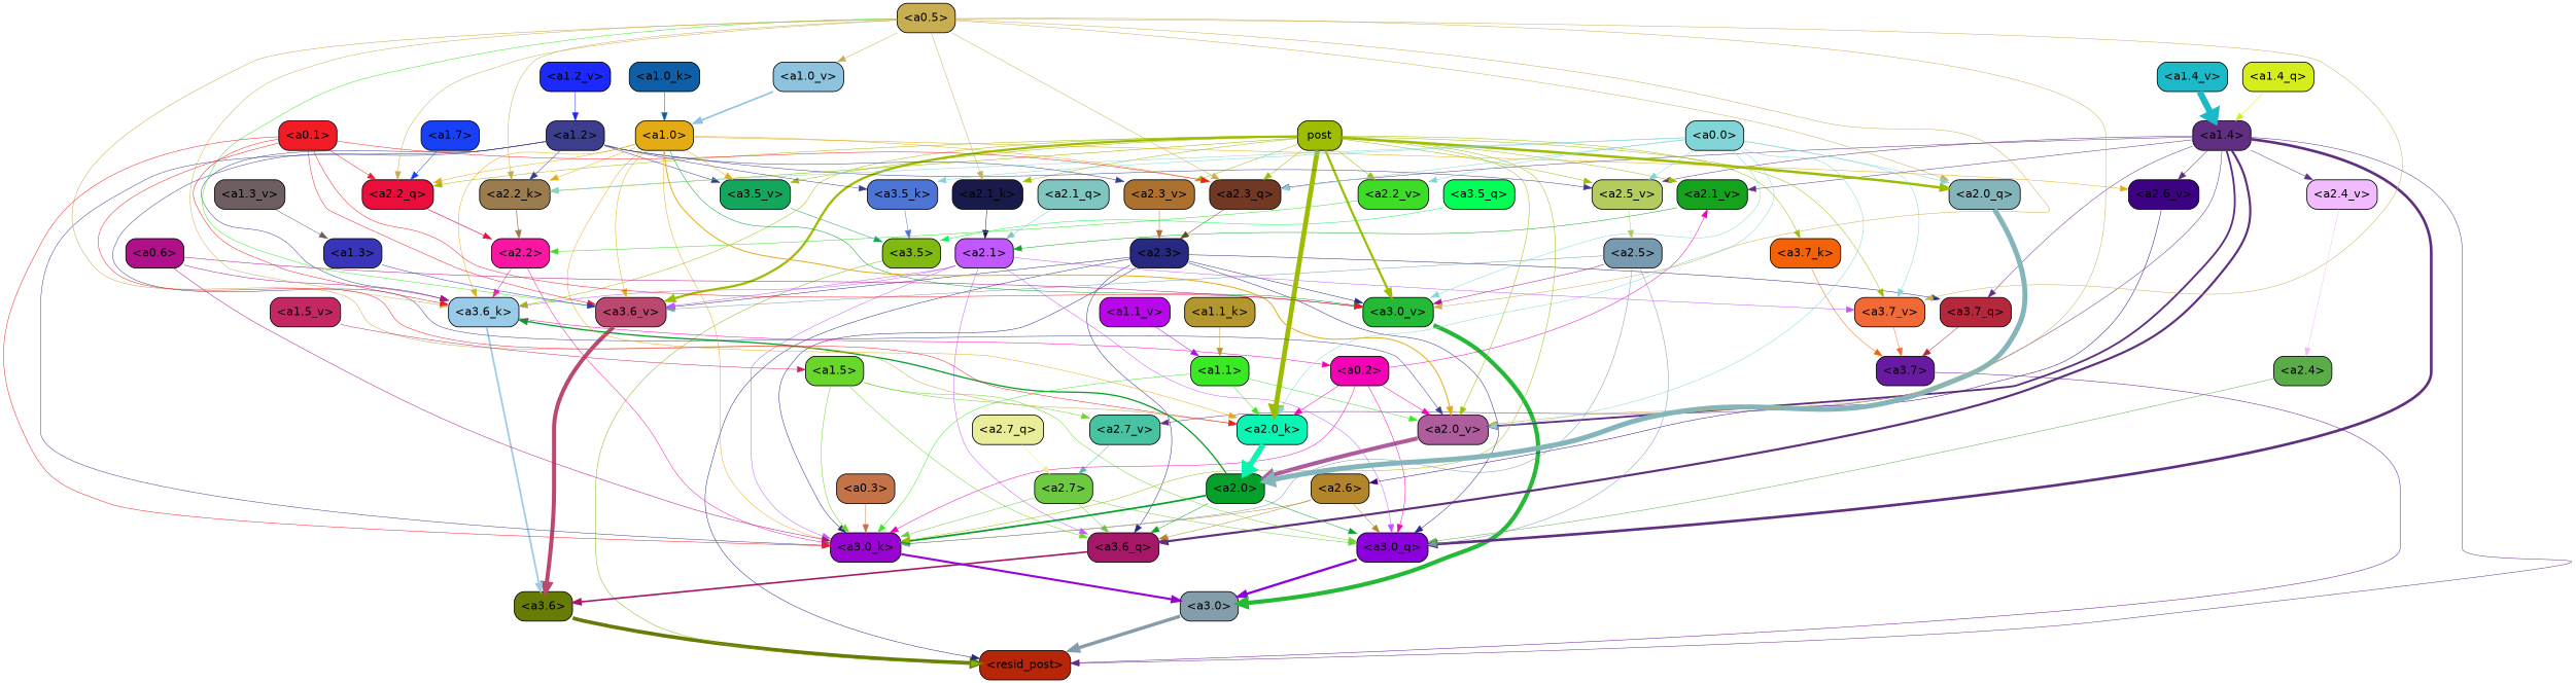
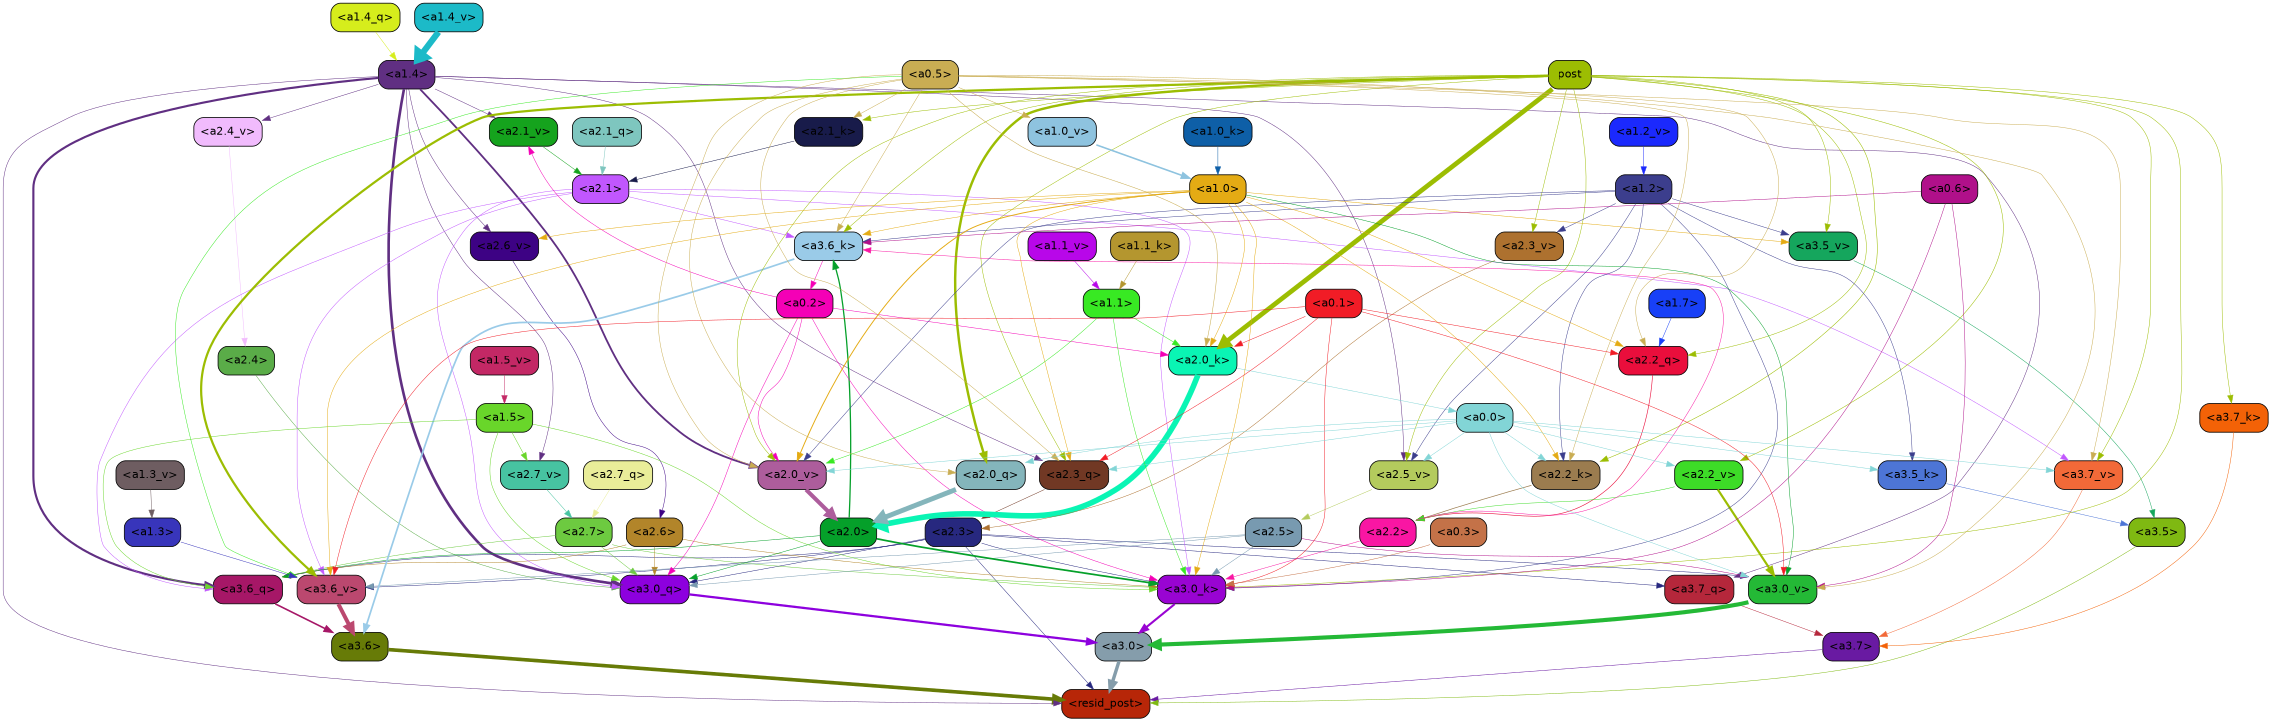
  strict digraph {
    splines=true
    node [color=black fontname=Helvetica shape=box style="filled, rounded"]
    edge [color="#9cbd02" penwidth=0.6]
    "<a3.7>" [fillcolor="#691aa2"]
    "<resid_post>" [fillcolor="#b72608"]
    "<a3.6>" [fillcolor="#677b07"]
    "<a3.5>" [fillcolor="#7fb912"]
    "<a3.0>" [fillcolor="#859dab"]
    "<a2.3>" [fillcolor="#27287f"]
    "<a3.7_q>" [fillcolor="#b5273b"]
    "<a3.6_q>" [fillcolor="#a61767"]
    "<a3.0_q>" [fillcolor="#8d00de"]
    "<a3.0_k>" [fillcolor="#9904d2"]
    "<a3.6_v>" [fillcolor="#bb486f"]
    "<a3.0_v>" [fillcolor="#24b936"]
    "<a1.4>" [fillcolor="#602f82"]
    "<a2.3_q>" [fillcolor="#713824"]
    "<a2.7_v>" [fillcolor="#47c3a1"]
    "<a2.6_v>" [fillcolor="#3d0284"]
    "<a2.5_v>" [fillcolor="#b4cb5d"]
    "<a2.4_v>" [fillcolor="#f1bbfd"]
    "<a2.1_v>" [fillcolor="#15a31d"]
    "<a2.0_v>" [fillcolor="#ad5d9c"]
    "<a2.7>" [fillcolor="#6dca40"]
    "<a2.6>" [fillcolor="#b2852a"]
    "<a2.5>" [fillcolor="#789ab0"]
    "<a2.4>" [fillcolor="#5aac48"]
    "<a2.1>" [fillcolor="#c157fe"]
    "<a2.0>" [fillcolor="#05a02a"]
    "<a3.6_k>" [fillcolor="#9acbe8"]
    "<a3.7_v>" [fillcolor="#f26938"]
-   "<a3.5_q>" [fillcolor="#02fd57"]
    "<a3.7_k>" [fillcolor="#f36207"]
    "<a0.2>" [fillcolor="#f400b6"]
    "<a3.5_k>" [fillcolor="#4d75d6"]
    "<a3.5_v>" [fillcolor="#15a65d"]
    "<a1.5>" [fillcolor="#69d62a"]
    "<a2.0_k>" [fillcolor="#0af5b4"]
    n36 [fillcolor="#9cbd02" label=post]
    "<a2.2_q>" [fillcolor="#ea0e3c"]
    "<a2.0_q>" [fillcolor="#84b5bb"]
    "<a2.2_k>" [fillcolor="#9b7c4f"]
    "<a2.1_k>" [fillcolor="#181b4a"]
    "<a2.3_v>" [fillcolor="#ad712f"]
    "<a2.2_v>" [fillcolor="#3ddc27"]
    "<a2.2>" [fillcolor="#f916a3"]
    "<a1.2>" [fillcolor="#3c3e8d"]
    "<a1.0>" [fillcolor="#e4ab14"]
    "<a2.1_q>" [fillcolor="#7ec6bf"]
    "<a0.6>" [fillcolor="#b0108a"]
    "<a0.5>" [fillcolor="#c9ad53"]
    "<a1.0_v>" [fillcolor="#8ec3df"]
    "<a0.1>" [fillcolor="#f11c26"]
    "<a0.0>" [fillcolor="#82d5d6"]
    "<a1.1>" [fillcolor="#38e923"]
    "<a0.3>" [fillcolor="#c47248"]
    "<a1.3>" [fillcolor="#3835bb"]
    "<a2.7_q>" [fillcolor="#e9ed99"]
    "<a1.7>" [fillcolor="#1840f7"]
    "<a1.4_q>" [fillcolor="#d6ed1c"]
    "<a1.1_k>" [fillcolor="#b4962f"]
    "<a1.0_k>" [fillcolor="#0e5fa7"]
    "<a1.5_v>" [fillcolor="#c32865"]
    "<a1.4_v>" [fillcolor="#1cbac8"]
    "<a1.3_v>" [fillcolor="#6e5d61"]
    "<a1.2_v>" [fillcolor="#1b29fd"]
    "<a1.1_v>" [fillcolor="#b807e9"]
    "<a3.7>" -> "<resid_post>" [color="#691aa2" penwidth=0.6239100098609924]
    "<a3.6>" -> "<resid_post>" [color="#677b07" penwidth=4.569062113761902]
    "<a3.5>" -> "<resid_post>" [color="#7fb912"]
    "<a3.0>" -> "<resid_post>" [color="#859dab" penwidth=4.283544182777405]
    "<a2.3>" -> "<resid_post>" [color="#27287f"]
    "<a2.3>" -> "<a3.7_q>" [color="#27287f"]
    "<a2.3>" -> "<a3.6_q>" [color="#27287f"]
    "<a2.3>" -> "<a3.0_q>" [color="#27287f"]
    "<a2.3>" -> "<a3.0_k>" [color="#27287f"]
    "<a2.3>" -> "<a3.6_v>" [color="#27287f"]
    "<a2.3>" -> "<a3.0_v>" [color="#27287f"]
    "<a3.7_q>" -> "<a3.7>" [color="#b5273b"]
    "<a3.6_q>" -> "<a3.6>" [color="#a61767" penwidth=2.03758105635643]
    "<a3.0_q>" -> "<a3.0>" [color="#8d00de" penwidth=2.8638100624084473]
    "<a3.0_k>" -> "<a3.0>" [color="#9904d2" penwidth=2.6274144649505615]
    "<a3.6_v>" -> "<a3.6>" [color="#bb486f" penwidth=5.002329230308533]
    "<a3.0_v>" -> "<a3.0>" [color="#24b936" penwidth=5.188832879066467]
    "<a1.4>" -> "<resid_post>" [color="#602f82"]
    "<a1.4>" -> "<a3.7_q>" [color="#602f82"]
    "<a1.4>" -> "<a3.6_q>" [color="#602f82" penwidth=2.6908124685287476]
    "<a1.4>" -> "<a3.0_q>" [color="#602f82" penwidth=3.32076895236969]
    "<a1.4>" -> "<a2.3_q>" [color="#602f82"]
    "<a1.4>" -> "<a2.7_v>" [color="#602f82"]
    "<a1.4>" -> "<a2.6_v>" [color="#602f82"]
    "<a1.4>" -> "<a2.5_v>" [color="#602f82"]
    "<a1.4>" -> "<a2.4_v>" [color="#602f82"]
    "<a1.4>" -> "<a2.1_v>" [color="#602f82"]
    "<a1.4>" -> "<a2.0_v>" [color="#602f82" penwidth=2.3065454959869385]
    "<a2.3_q>" -> "<a2.3>" [color="#713824"]
    "<a2.7_v>" -> "<a2.7>" [color="#47c3a1"]
    "<a2.6_v>" -> "<a2.6>" [color="#3d0284"]
    "<a2.5_v>" -> "<a2.5>" [color="#b4cb5d"]
    "<a2.4_v>" -> "<a2.4>" [color="#f1bbfd"]
    "<a2.1_v>" -> "<a2.1>" [color="#15a31d"]
    "<a2.0_v>" -> "<a2.0>" [color="#ad5d9c" penwidth=5.12138295173645]
    "<a2.7>" -> "<a3.6_q>" [color="#6dca40"]
    "<a2.7>" -> "<a3.0_q>" [color="#6dca40"]
    "<a2.7>" -> "<a3.0_k>" [color="#6dca40"]
    "<a2.6>" -> "<a3.6_q>" [color="#b2852a"]
    "<a2.6>" -> "<a3.0_q>" [color="#b2852a"]
    "<a2.6>" -> "<a3.0_k>" [color="#b2852a"]
    "<a2.5>" -> "<a3.0_q>" [color="#789ab0"]
    "<a2.5>" -> "<a3.0_k>" [color="#789ab0"]
    "<a2.5>" -> "<a3.6_v>" [color="#789ab0"]
    "<a2.5>" -> "<a3.0_v>" [color="#b0108a"]
    "<a2.4>" -> "<a3.0_q>" [color="#5aac48"]
    "<a2.1>" -> "<a3.6_q>" [color="#c157fe"]
    "<a2.1>" -> "<a3.0_q>" [color="#c157fe"]
    "<a2.1>" -> "<a3.0_k>" [color="#c157fe"]
    "<a2.1>" -> "<a3.6_v>" [color="#c157fe"]
    "<a2.1>" -> "<a3.6_k>" [color="#c157fe"]
    "<a2.1>" -> "<a3.7_v>" [color="#c157fe"]
    "<a2.0>" -> "<a3.6_q>" [color="#05a02a"]
    "<a2.0>" -> "<a3.0_q>" [color="#05a02a"]
    "<a2.0>" -> "<a3.0_k>" [color="#05a02a" penwidth=2.182972814887762]
    "<a2.0>" -> "<a3.6_k>" [color="#05a02a" penwidth=1.6254686117172241]
    "<a3.6_k>" -> "<a3.6>" [color="#9acbe8" penwidth=2.174198240041733]
    "<a3.6_k>" -> "<a0.2>" [color="#f400b6"]
    "<a3.7_v>" -> "<a3.7>" [color="#f26938"]
-   "<a3.5_q>" -> "<a3.5>" [color="#02fd57"]
    "<a3.7_k>" -> "<a3.7>" [color="#f36207"]
    "<a0.2>" -> "<a3.0_q>" [color="#f400b6"]
    "<a0.2>" -> "<a3.0_k>" [color="#f400b6"]
    "<a0.2>" -> "<a2.1_v>" [color="#f400b6"]
    "<a0.2>" -> "<a2.0_v>" [color="#f400b6"]
    "<a0.2>" -> "<a2.0_k>" [color="#f400b6"]
    "<a3.5_k>" -> "<a3.5>" [color="#4d75d6"]
    "<a3.5_v>" -> "<a3.5>" [color="#15a65d"]
    "<a1.5>" -> "<a3.6_q>" [color="#69d62a"]
    "<a1.5>" -> "<a3.0_q>" [color="#69d62a"]
    "<a1.5>" -> "<a3.0_k>" [color="#69d62a"]
    "<a1.5>" -> "<a2.7_v>" [color="#69d62a"]
    "<a2.0_k>" -> "<a2.0>" [color="#0af5b4" penwidth=7.056803464889526]
    n36 -> "<a3.0_k>"
    n36 -> "<a3.6_v>" [penwidth=2.809220314025879]
-   n36 -> "<a3.0_v>" [penwidth=2.754121422767639]
+   "<a2.2_v>" -> "<a3.0_v>" [penwidth=2.754121422767639]
    n36 -> "<a2.3_q>"
    n36 -> "<a2.5_v>"
-   n36 -> "<a2.1_v>"
    n36 -> "<a2.0_v>"
    n36 -> "<a3.6_k>"
    n36 -> "<a3.7_v>"
    n36 -> "<a3.7_k>"
    n36 -> "<a3.5_v>"
    n36 -> "<a2.0_k>" [penwidth=5.977519929409027]
    n36 -> "<a2.2_q>"
    n36 -> "<a2.0_q>" [penwidth=3.102177858352661]
    n36 -> "<a2.2_k>" [penwidth=0.6805839538574219]
    n36 -> "<a2.1_k>"
    n36 -> "<a2.3_v>"
    n36 -> "<a2.2_v>" [penwidth=0.6436443328857422]
    "<a2.2_q>" -> "<a2.2>" [color="#ea0e3c" penwidth=0.7585353851318359]
    "<a2.0_q>" -> "<a2.0>" [color="#84b5bb" penwidth=6.189085364341736]
    "<a2.2_k>" -> "<a2.2>" [color="#9b7c4f" penwidth=0.87534499168396]
    "<a2.1_k>" -> "<a2.1>" [color="#181b4a"]
    "<a2.3_v>" -> "<a2.3>" [color="#ad712f"]
    "<a2.2_v>" -> "<a2.2>" [color="#3ddc27"]
    "<a2.2>" -> "<a3.0_k>" [color="#f916a3" penwidth=0.6065438985824585]
    "<a2.2>" -> "<a3.6_k>" [color="#f916a3"]
    "<a1.2>" -> "<a3.0_k>" [color="#3c3e8d"]
    "<a1.2>" -> "<a2.5_v>" [color="#3c3e8d"]
    "<a1.2>" -> "<a2.0_v>" [color="#3c3e8d"]
    "<a1.2>" -> "<a3.6_k>" [color="#3c3e8d"]
    "<a1.2>" -> "<a3.5_k>" [color="#3c3e8d"]
    "<a1.2>" -> "<a3.5_v>" [color="#3c3e8d"]
    "<a1.2>" -> "<a2.2_k>" [color="#3c3e8d"]
    "<a1.2>" -> "<a2.3_v>" [color="#3c3e8d"]
    "<a1.0>" -> "<a3.0_k>" [color="#e4ab14"]
    "<a1.0>" -> "<a3.6_v>" [color="#e4ab14"]
    "<a1.0>" -> "<a3.0_v>" [color="#05a02a"]
    "<a1.0>" -> "<a2.3_q>" [color="#e4ab14"]
    "<a1.0>" -> "<a2.6_v>" [color="#e4ab14"]
    "<a1.0>" -> "<a2.0_v>" [color="#e4ab14" penwidth=1.2192587852478027]
    "<a1.0>" -> "<a3.6_k>" [color="#e4ab14"]
    "<a1.0>" -> "<a3.5_v>" [color="#e4ab14"]
    "<a1.0>" -> "<a2.0_k>" [color="#e4ab14"]
    "<a1.0>" -> "<a2.2_q>" [color="#e4ab14"]
    "<a1.0>" -> "<a2.2_k>" [color="#e4ab14"]
    "<a2.1_q>" -> "<a2.1>" [color="#7ec6bf"]
    "<a0.6>" -> "<a3.0_k>" [color="#b0108a"]
    "<a0.6>" -> "<a3.0_v>" [color="#b0108a"]
    "<a0.6>" -> "<a3.6_k>" [color="#b0108a"]
    "<a0.5>" -> "<a3.6_v>" [color="#38e923"]
    "<a0.5>" -> "<a3.0_v>" [color="#c9ad53" penwidth=0.6120390892028809]
    "<a0.5>" -> "<a2.3_q>" [color="#c9ad53"]
    "<a0.5>" -> "<a2.0_v>" [color="#c9ad53"]
    "<a0.5>" -> "<a3.6_k>" [color="#c9ad53"]
    "<a0.5>" -> "<a3.7_v>" [color="#c9ad53"]
    "<a0.5>" -> "<a2.0_k>" [color="#c9ad53" penwidth=0.658348560333252]
    "<a0.5>" -> "<a2.2_q>" [color="#c9ad53"]
    "<a0.5>" -> "<a2.0_q>" [color="#c9ad53"]
    "<a0.5>" -> "<a2.2_k>" [color="#c9ad53"]
    "<a0.5>" -> "<a2.1_k>" [color="#c9ad53"]
    "<a0.5>" -> "<a1.0_v>" [color="#c9ad53"]
    "<a1.0_v>" -> "<a1.0>" [color="#8ec3df" penwidth=2.021620035171509]
    "<a0.1>" -> "<a3.0_k>" [color="#f11c26"]
    "<a0.1>" -> "<a3.6_v>" [color="#f11c26"]
    "<a0.1>" -> "<a3.0_v>" [color="#f11c26"]
    "<a0.1>" -> "<a2.3_q>" [color="#f11c26"]
-   "<a0.1>" -> "<a3.6_k>" [color="#f11c26"]
    "<a0.1>" -> "<a2.0_k>" [color="#f11c26"]
    "<a0.1>" -> "<a2.2_q>" [color="#f11c26"]
    "<a0.0>" -> "<a3.0_v>" [color="#82d5d6"]
    "<a0.0>" -> "<a2.3_q>" [color="#82d5d6"]
    "<a0.0>" -> "<a2.5_v>" [color="#82d5d6"]
    "<a0.0>" -> "<a2.0_v>" [color="#82d5d6"]
    "<a0.0>" -> "<a3.7_v>" [color="#82d5d6"]
    "<a0.0>" -> "<a3.5_k>" [color="#82d5d6"]
-   "<a0.0>" -> "<a2.0_k>" [color="#82d5d6"]
+   "<a2.0_k>" -> "<a0.0>" [color="#82d5d6"]
    "<a0.0>" -> "<a2.0_q>" [color="#82d5d6"]
    "<a0.0>" -> "<a2.2_k>" [color="#82d5d6"]
    "<a0.0>" -> "<a2.2_v>" [color="#82d5d6"]
    "<a1.1>" -> "<a3.0_k>" [color="#38e923"]
    "<a1.1>" -> "<a2.0_v>" [color="#38e923"]
    "<a1.1>" -> "<a2.0_k>" [color="#38e923"]
    "<a0.3>" -> "<a3.0_k>" [color="#c47248"]
    "<a1.3>" -> "<a3.6_v>" [color="#3835bb"]
    "<a2.7_q>" -> "<a2.7>" [color="#e9ed99"]
    "<a1.7>" -> "<a2.2_q>" [color="#1840f7"]
    "<a1.4_q>" -> "<a1.4>" [color="#d6ed1c"]
    "<a1.1_k>" -> "<a1.1>" [color="#b4962f"]
    "<a1.0_k>" -> "<a1.0>" [color="#0e5fa7"]
    "<a1.5_v>" -> "<a1.5>" [color="#c32865"]
    "<a1.4_v>" -> "<a1.4>" [color="#1cbac8" penwidth=7.850657939910889]
    "<a1.3_v>" -> "<a1.3>" [color="#6e5d61"]
    "<a1.2_v>" -> "<a1.2>" [color="#1b29fd"]
    "<a1.1_v>" -> "<a1.1>" [color="#b807e9"]
  }
